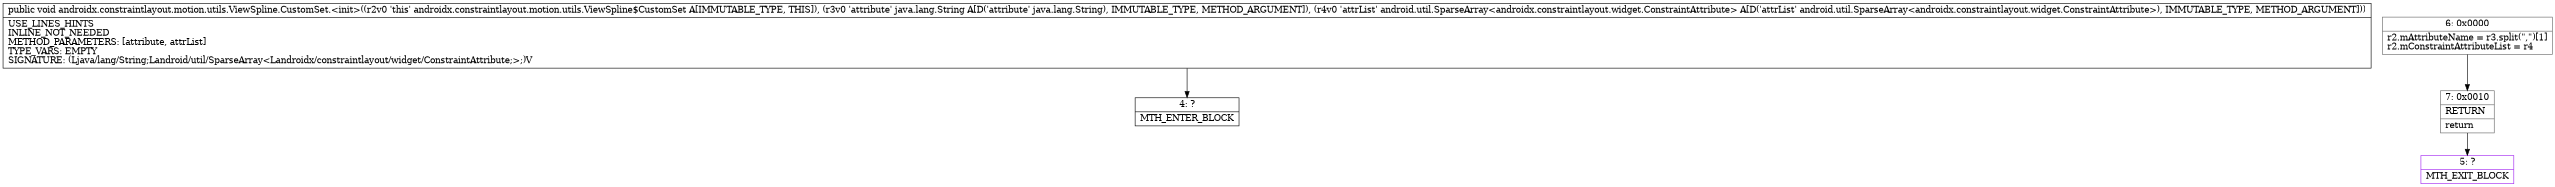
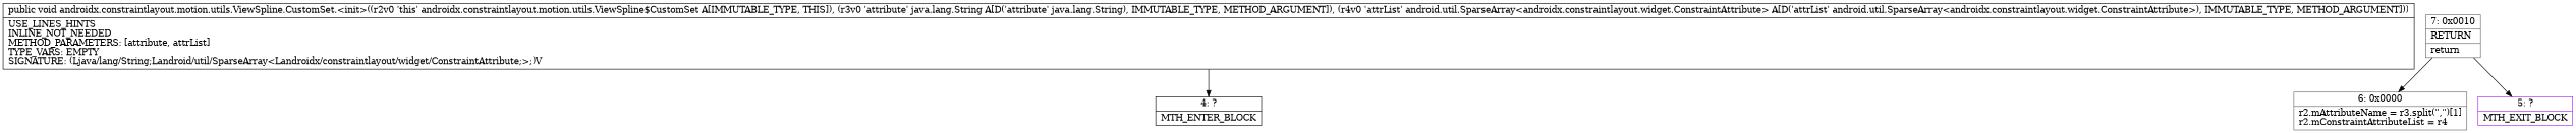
  digraph {
    fontname="DejaVu Serif"
    node [color=black fontname="DejaVu Serif" shape=record]
    edge [fontname="DejaVu Serif"]
    n1 [label="{4\:\ ?|MTH_ENTER_BLOCK\l}"]
    n2 [color=gray40 label="{6\:\ 0x0000|r2.mAttributeName = r3.split(\",\")[1]\lr2.mConstraintAttributeList = r4\l}"]
    n3 [color=gray40 label="{7\:\ 0x0010|RETURN\l|return\l}"]
    n4 [color=purple label="{5\:\ ?|MTH_EXIT_BLOCK\l}"]
    n5 [label="{public void androidx.constraintlayout.motion.utils.ViewSpline.CustomSet.\<init\>((r2v0 'this' androidx.constraintlayout.motion.utils.ViewSpline$CustomSet A[IMMUTABLE_TYPE, THIS]), (r3v0 'attribute' java.lang.String A[D('attribute' java.lang.String), IMMUTABLE_TYPE, METHOD_ARGUMENT]), (r4v0 'attrList' android.util.SparseArray\<androidx.constraintlayout.widget.ConstraintAttribute\> A[D('attrList' android.util.SparseArray\<androidx.constraintlayout.widget.ConstraintAttribute\>), IMMUTABLE_TYPE, METHOD_ARGUMENT]))  | USE_LINES_HINTS\lINLINE_NOT_NEEDED\lMETHOD_PARAMETERS: [attribute, attrList]\lTYPE_VARS: EMPTY\lSIGNATURE: (Ljava\/lang\/String;Landroid\/util\/SparseArray\<Landroidx\/constraintlayout\/widget\/ConstraintAttribute;\>;)V\l}"]
-   n2 -> n3
+   n3 -> n2
    n3 -> n4
    n5 -> n1
  }
